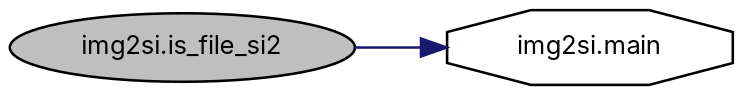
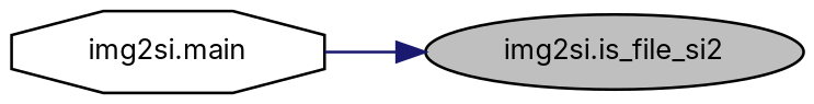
  digraph {
    rankdir=RL
    fontname=Inter
    node [color=black fontname=Inter fontsize=10 style=filled]
    n1 [fillcolor=grey75 fontcolor=black height=0.2 label="img2si.is_file_si2" shape=ellipse width=0.4]
    n2 [fillcolor=white height=0.2 label="img2si.main" shape=octagon width=0.4]
-   n2 -> n1 [color=midnightblue dir=back fontname=Inter fontsize=10 labelfontname=Helvetica labelfontsize=10 style=solid]
+   n1 -> n2 [color=midnightblue dir=back fontname=Inter fontsize=10 labelfontname=Helvetica labelfontsize=10 style=solid]
  }
